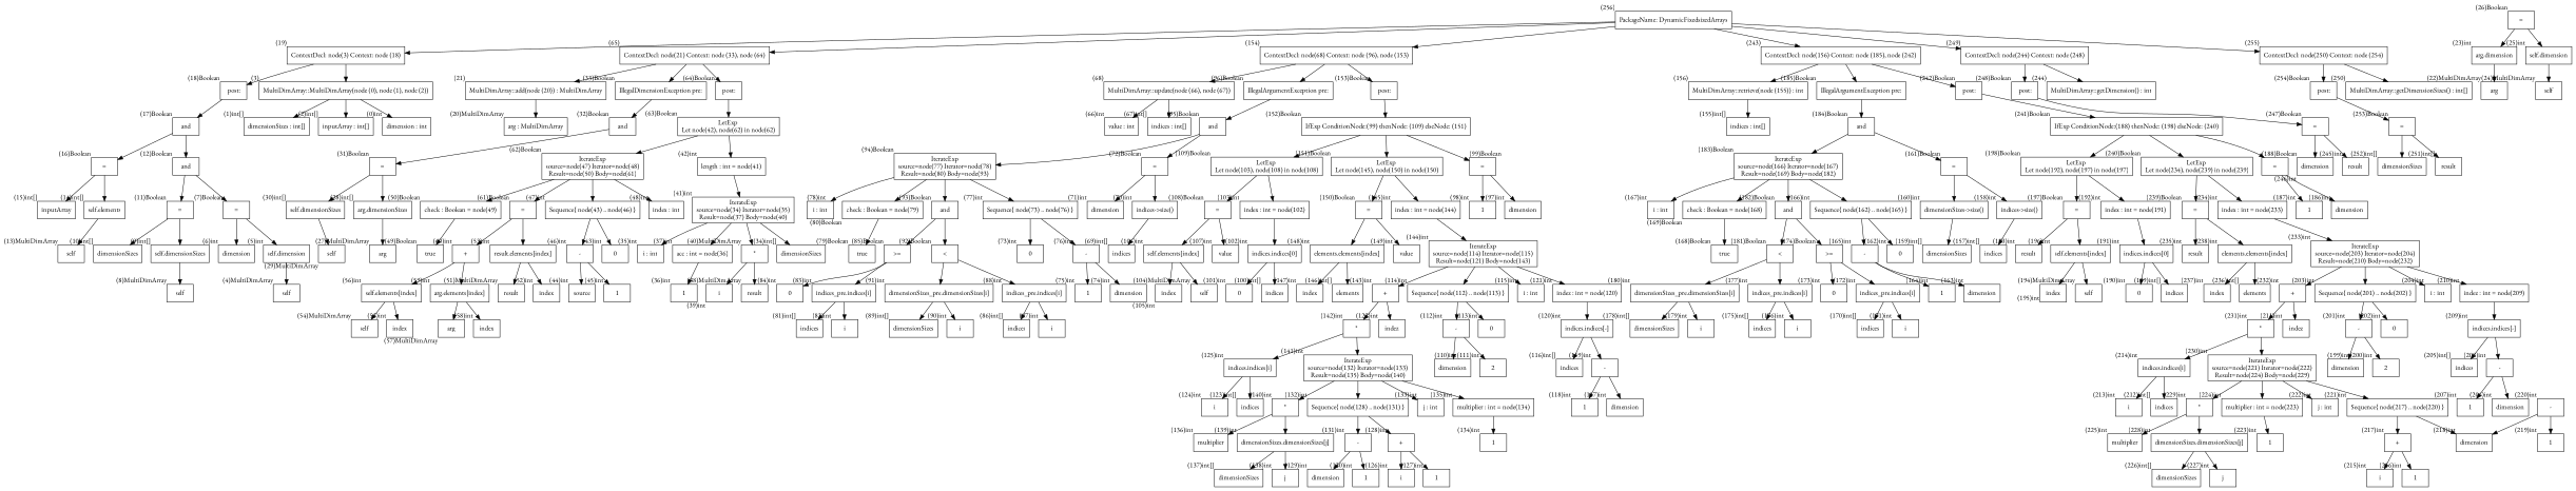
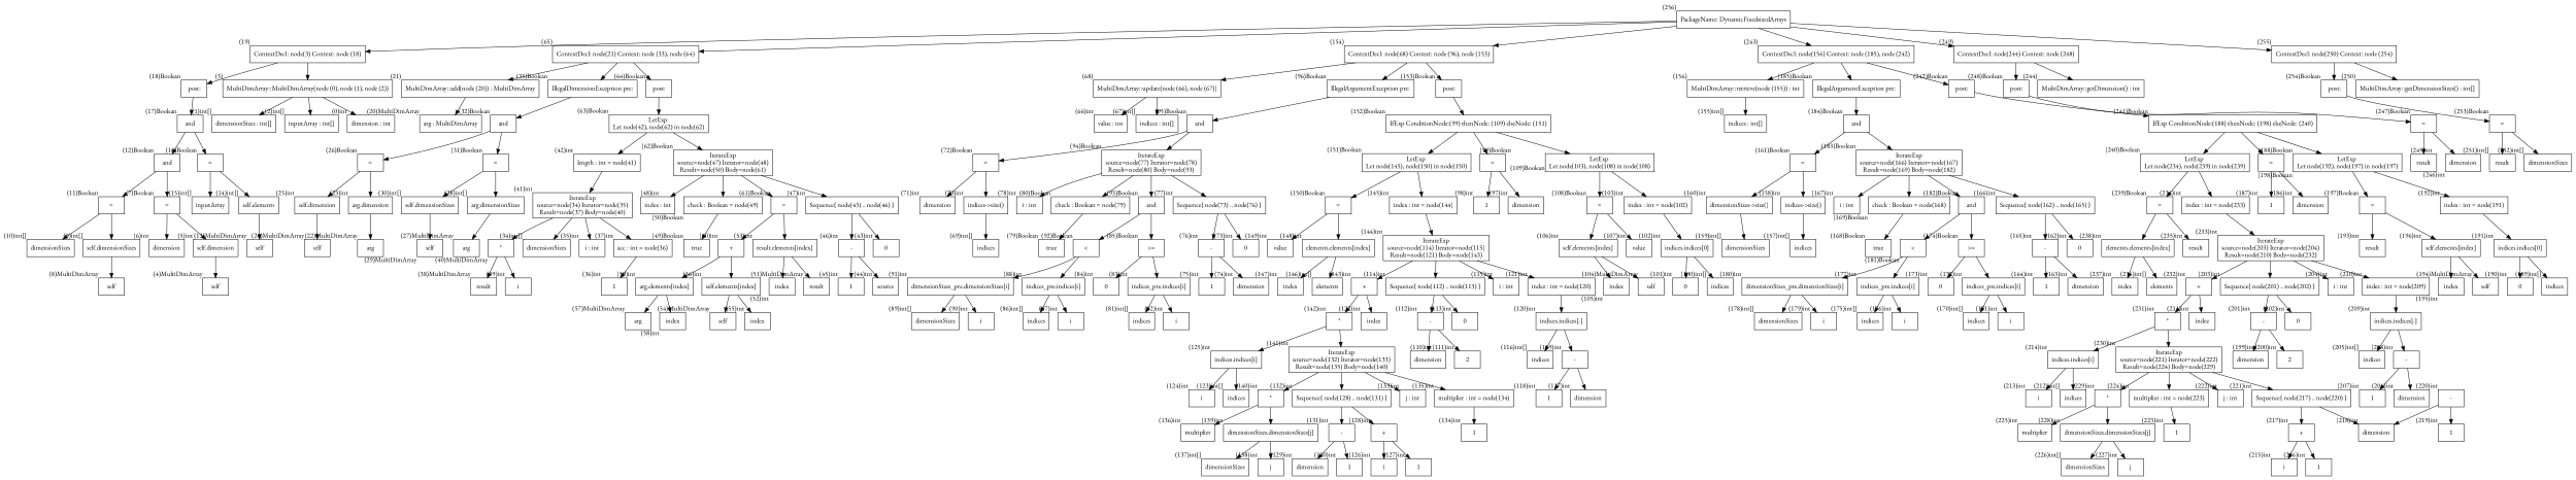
  digraph {
    fontname="EB Garamond"
    node [fontname="EB Garamond" shape=box]
    edge [fontname="EB Garamond"]
    n1 [label="PackageName: DynamicFixedsizedArrays" xlabel="(256)"]
    n2 [label="ContextDecl: node(3) Context: node (18)" xlabel="(19)"]
    n3 [label="ContextDecl: node(21) Context: node (33), node (64)" xlabel="(65)"]
    n4 [label="ContextDecl: node(68) Context: node (96), node (153)" xlabel="(154)"]
    n5 [label="ContextDecl: node(156) Context: node (185), node (242)" xlabel="(243)"]
    n6 [label="ContextDecl: node(244) Context: node (248)" xlabel="(249)"]
    n7 [label="ContextDecl: node(250) Context: node (254)" xlabel="(255)"]
    n8 [label="MultiDimArray::MultiDimArray(node (0), node (1), node (2))" xlabel="(3)"]
    n9 [label=" post:" xlabel="(18)Boolean"]
    n10 [label="MultiDimArray::add(node (20)) : MultiDimArray" xlabel="(21)"]
    n11 [label="IllegalDimensionException pre:" xlabel="(33)Boolean"]
    n12 [label=" post:" xlabel="(64)Boolean"]
    n13 [label="MultiDimArray::update(node (66), node (67))" xlabel="(68)"]
    n14 [label="IllegalArgumentException pre:" xlabel="(96)Boolean"]
    n15 [label=" post:" xlabel="(153)Boolean"]
    n16 [label="MultiDimArray::retrieve(node (155)) : int" xlabel="(156)"]
    n17 [label="IllegalArgumentException pre:" xlabel="(185)Boolean"]
    n18 [label=" post:" xlabel="(242)Boolean"]
    n19 [label="MultiDimArray::getDimension() : int" xlabel="(244)"]
    n20 [label=" post:" xlabel="(248)Boolean"]
    n21 [label="MultiDimArray::getDimensionSizes() : int[]" xlabel="(250)"]
    n22 [label=" post:" xlabel="(254)Boolean"]
    n23 [label="dimension : int" xlabel="(0)int"]
    n24 [label="dimensionSizes : int[]" xlabel="(1)int[]"]
    n25 [label="inputArray : int[]" xlabel="(2)int[]"]
    n26 [label=and xlabel="(17)Boolean"]
    n27 [label="arg : MultiDimArray" xlabel="(20)MultiDimArray"]
    n28 [label=and xlabel="(32)Boolean"]
    n29 [label="LetExp \nLet node(42), node(62) in node(62)" xlabel="(63)Boolean"]
    n30 [label="value : int" xlabel="(66)int"]
    n31 [label="indices : int[]" xlabel="(67)int[]"]
    n32 [label=and xlabel="(95)Boolean"]
    n33 [label="IfExp ConditionNode:(99) thenNode: (109) elseNode: (151)" xlabel="(152)Boolean"]
    n34 [label="indices : int[]" xlabel="(155)int[]"]
    n35 [label=and xlabel="(184)Boolean"]
    n36 [label="IfExp ConditionNode:(188) thenNode: (198) elseNode: (240)" xlabel="(241)Boolean"]
    n37 [label="=" xlabel="(247)Boolean"]
    n38 [label="=" xlabel="(253)Boolean"]
    n39 [label=and xlabel="(12)Boolean"]
    n40 [label="=" xlabel="(16)Boolean"]
    n41 [label="=" xlabel="(26)Boolean"]
    n42 [label="=" xlabel="(31)Boolean"]
    n43 [label="length : int = node(41)" xlabel="(42)int"]
    n44 [label="IterateExp\nsource=node(47) Iterator=node(48)\nResult=node(50) Body=node(61)" xlabel="(62)Boolean"]
    n45 [label="=" xlabel="(72)Boolean"]
    n46 [label="IterateExp\nsource=node(77) Iterator=node(78)\nResult=node(80) Body=node(93)" xlabel="(94)Boolean"]
    n47 [label="=" xlabel="(99)Boolean"]
    n48 [label="LetExp \nLet node(103), node(108) in node(108)" xlabel="(109)Boolean"]
    n49 [label="LetExp \nLet node(145), node(150) in node(150)" xlabel="(151)Boolean"]
    n50 [label="=" xlabel="(161)Boolean"]
    n51 [label="IterateExp\nsource=node(166) Iterator=node(167)\nResult=node(169) Body=node(182)" xlabel="(183)Boolean"]
    n52 [label="=" xlabel="(188)Boolean"]
    n53 [label="LetExp \nLet node(192), node(197) in node(197)" xlabel="(198)Boolean"]
    n54 [label="LetExp \nLet node(234), node(239) in node(239)" xlabel="(240)Boolean"]
    n55 [label=result xlabel="(245)int"]
    n56 [label=dimension xlabel="(246)int"]
    n57 [label=result xlabel="(251)int[]"]
    n58 [label=dimensionSizes xlabel="(252)int[]"]
    n59 [label="=" xlabel="(7)Boolean"]
    n60 [label="=" xlabel="(11)Boolean"]
    n61 [label="self.elements" xlabel="(14)int[]"]
    n62 [label=inputArray xlabel="(15)int[]"]
    n63 [label="arg.dimension" xlabel="(23)int"]
    n64 [label="self.dimension" xlabel="(25)int"]
    n65 [label="arg.dimensionSizes" xlabel="(28)int[]"]
    n66 [label="self.dimensionSizes" xlabel="(30)int[]"]
    n67 [label="IterateExp\nsource=node(34) Iterator=node(35)\nResult=node(37) Body=node(40)" xlabel="(41)int"]
    n68 [label="Sequence{ node(43) .. node(46) }" xlabel="(47)int"]
    n69 [label="index : int" xlabel="(48)int"]
    n70 [label="check : Boolean = node(49)" xlabel="(50)Boolean"]
    n71 [label="=" xlabel="(61)Boolean"]
    n72 [label="indices->size()" xlabel="(70)int"]
    n73 [label=dimension xlabel="(71)int"]
    n74 [label="Sequence{ node(73) .. node(76) }" xlabel="(77)int"]
    n75 [label="i : int" xlabel="(78)int"]
    n76 [label="check : Boolean = node(79)" xlabel="(80)Boolean"]
    n77 [label=and xlabel="(93)Boolean"]
    n78 [label=dimension xlabel="(97)int"]
    n79 [label=1 xlabel="(98)int"]
    n80 [label="index : int = node(102)" xlabel="(103)int"]
    n81 [label="=" xlabel="(108)Boolean"]
    n82 [label="index : int = node(144)" xlabel="(145)int"]
    n83 [label="=" xlabel="(150)Boolean"]
    n84 [label="indices->size()" xlabel="(158)int"]
    n85 [label="dimensionSizes->size()" xlabel="(160)int"]
    n86 [label="Sequence{ node(162) .. node(165) }" xlabel="(166)int"]
    n87 [label="i : int" xlabel="(167)int"]
    n88 [label="check : Boolean = node(168)" xlabel="(169)Boolean"]
    n89 [label=and xlabel="(182)Boolean"]
    n90 [label=dimension xlabel="(186)int"]
    n91 [label=1 xlabel="(187)int"]
    n92 [label="index : int = node(191)" xlabel="(192)int"]
    n93 [label="=" xlabel="(197)Boolean"]
    n94 [label="index : int = node(233)" xlabel="(234)int"]
    n95 [label="=" xlabel="(239)Boolean"]
    n96 [label="self.dimension" xlabel="(5)int"]
    n97 [label=dimension xlabel="(6)int"]
    n98 [label="self.dimensionSizes" xlabel="(9)int[]"]
    n99 [label=dimensionSizes xlabel="(10)int[]"]
    n100 [label=self xlabel="(13)MultiDimArray"]
    n101 [label=arg xlabel="(22)MultiDimArray"]
    n102 [label=self xlabel="(24)MultiDimArray"]
    n103 [label=arg xlabel="(27)MultiDimArray"]
    n104 [label=self xlabel="(29)MultiDimArray"]
    n105 [label=dimensionSizes xlabel="(34)int[]"]
    n106 [label="i : int" xlabel="(35)int"]
    n107 [label="acc : int = node(36)" xlabel="(37)int"]
    n108 [label="*" xlabel="(40)MultiDimArray"]
    n109 [label=0 xlabel="(43)int"]
    n110 [label="-" xlabel="(46)int"]
    n111 [label=true xlabel="(49)Boolean"]
    n112 [label="result.elements[index]" xlabel="(53)int"]
    n113 [label="+" xlabel="(60)int"]
    n114 [label=indices xlabel="(69)int[]"]
    n115 [label=0 xlabel="(73)int"]
    n116 [label="-" xlabel="(76)int"]
    n117 [label=true xlabel="(79)Boolean"]
    n118 [label=">=" xlabel="(85)Boolean"]
    n119 [label="<" xlabel="(92)Boolean"]
    n120 [label="indices.indices[0]" xlabel="(102)int"]
    n121 [label="self.elements[index]" xlabel="(106)int"]
    n122 [label=value xlabel="(107)int"]
    n123 [label="IterateExp\nsource=node(114) Iterator=node(115)\nResult=node(121) Body=node(143)" xlabel="(144)int"]
    n124 [label="elements.elements[index]" xlabel="(148)int"]
    n125 [label=value xlabel="(149)int"]
    n126 [label=indices xlabel="(157)int[]"]
    n127 [label=dimensionSizes xlabel="(159)int[]"]
    n128 [label=0 xlabel="(162)int"]
    n129 [label="-" xlabel="(165)int"]
    n130 [label=true xlabel="(168)Boolean"]
    n131 [label=">=" xlabel="(174)Boolean"]
    n132 [label="<" xlabel="(181)Boolean"]
    n133 [label="indices.indices[0]" xlabel="(191)int"]
    n134 [label=result xlabel="(193)int"]
    n135 [label="self.elements[index]" xlabel="(196)int"]
    n136 [label="IterateExp\nsource=node(203) Iterator=node(204)\nResult=node(210) Body=node(232)" xlabel="(233)int"]
    n137 [label=result xlabel="(235)int"]
    n138 [label="elements.elements[index]" xlabel="(238)int"]
    n139 [label=self xlabel="(4)MultiDimArray"]
    n140 [label=self xlabel="(8)MultiDimArray"]
    n141 [label=1 xlabel="(36)int"]
    n142 [label=result xlabel="(38)MultiDimArray"]
    n143 [label=i xlabel="(39)int"]
    n144 [label=source xlabel="(44)int"]
    n145 [label=1 xlabel="(45)int"]
    n146 [label=result xlabel="(51)MultiDimArray"]
    n147 [label=index xlabel="(52)int"]
    n148 [label="self.elements[index]" xlabel="(56)int"]
    n149 [label="arg.elements[index]" xlabel="(59)int"]
    n150 [label=dimension xlabel="(74)int"]
    n151 [label=1 xlabel="(75)int"]
    n152 [label="indices_pre.indices[i]" xlabel="(83)int"]
    n153 [label=0 xlabel="(84)int"]
    n154 [label="indices_pre.indices[i]" xlabel="(88)int"]
    n155 [label="dimensionSizes_pre.dimensionSizes[i]" xlabel="(91)int"]
    n156 [label=indices xlabel="(100)int[]"]
    n157 [label=0 xlabel="(101)int"]
    n158 [label=self xlabel="(104)MultiDimArray"]
    n159 [label=index xlabel="(105)int"]
    n160 [label="Sequence{ node(112) .. node(113) }" xlabel="(114)int"]
    n161 [label="i : int" xlabel="(115)int"]
    n162 [label="indez : int = node(120)" xlabel="(121)int"]
    n163 [label="+" xlabel="(143)int"]
    n164 [label=elements xlabel="(146)int[]"]
    n165 [label=index xlabel="(147)int"]
    n166 [label=dimension xlabel="(163)int"]
    n167 [label=1 xlabel="(164)int"]
    n168 [label="indices_pre.indices[i]" xlabel="(172)int"]
    n169 [label=0 xlabel="(173)int"]
    n170 [label="indices_pre.indices[i]" xlabel="(177)int"]
    n171 [label="dimensionSizes_pre.dimensionSizes[i]" xlabel="(180)int"]
    n172 [label=indices xlabel="(189)int[]"]
    n173 [label=0 xlabel="(190)int"]
    n174 [label=self xlabel="(194)MultiDimArray"]
    n175 [label=index xlabel="(195)int"]
    n176 [label="Sequence{ node(201) .. node(202) }" xlabel="(203)int"]
    n177 [label="i : int" xlabel="(204)int"]
    n178 [label="indez : int = node(209)" xlabel="(210)int"]
    n179 [label="+" xlabel="(232)int"]
    n180 [label=elements xlabel="(236)int[]"]
    n181 [label=index xlabel="(237)int"]
    n182 [label=self xlabel="(54)MultiDimArray"]
    n183 [label=index xlabel="(55)int"]
    n184 [label=arg xlabel="(57)MultiDimArray"]
    n185 [label=index xlabel="(58)int"]
    n186 [label=indices xlabel="(81)int[]"]
    n187 [label=i xlabel="(82)int"]
    n188 [label=indices xlabel="(86)int[]"]
    n189 [label=i xlabel="(87)int"]
    n190 [label=dimensionSizes xlabel="(89)int[]"]
    n191 [label=i xlabel="(90)int"]
    n192 [label="-" xlabel="(112)int"]
    n193 [label=0 xlabel="(113)int"]
    n194 [label="indices.indices[-]" xlabel="(120)int"]
    n195 [label=indez xlabel="(122)int"]
    n196 [label="*" xlabel="(142)int"]
    n197 [label=indices xlabel="(170)int[]"]
    n198 [label=i xlabel="(171)int"]
    n199 [label=indices xlabel="(175)int[]"]
    n200 [label=i xlabel="(176)int"]
    n201 [label=dimensionSizes xlabel="(178)int[]"]
    n202 [label=i xlabel="(179)int"]
    n203 [label="-" xlabel="(201)int"]
    n204 [label=0 xlabel="(202)int"]
    n205 [label="indices.indices[-]" xlabel="(209)int"]
    n206 [label=indez xlabel="(211)int"]
    n207 [label="*" xlabel="(231)int"]
    n208 [label=dimension xlabel="(110)int"]
    n209 [label=2 xlabel="(111)int"]
    n210 [label=indices xlabel="(116)int[]"]
    n211 [label="-" xlabel="(119)int"]
    n212 [label="indices.indices[i]" xlabel="(125)int"]
    n213 [label="IterateExp\nsource=node(132) Iterator=node(133)\nResult=node(135) Body=node(140)" xlabel="(141)int"]
    n214 [label=dimension xlabel="(199)int"]
    n215 [label=2 xlabel="(200)int"]
    n216 [label=indices xlabel="(205)int[]"]
    n217 [label="-" xlabel="(208)int"]
    n218 [label="indices.indices[i]" xlabel="(214)int"]
    n219 [label="IterateExp\nsource=node(221) Iterator=node(222)\nResult=node(224) Body=node(229)" xlabel="(230)int"]
    n220 [label=dimension xlabel="(117)int"]
    n221 [label=1 xlabel="(118)int"]
    n222 [label=indices xlabel="(123)int[]"]
    n223 [label=i xlabel="(124)int"]
    n224 [label="Sequence{ node(128) .. node(131) }" xlabel="(132)int"]
    n225 [label="j : int" xlabel="(133)int"]
    n226 [label="multiplier : int = node(134)" xlabel="(135)int"]
    n227 [label="*" xlabel="(140)int"]
    n228 [label=dimension xlabel="(206)int"]
    n229 [label=1 xlabel="(207)int"]
    n230 [label=indices xlabel="(212)int[]"]
    n231 [label=i xlabel="(213)int"]
    n232 [label="Sequence{ node(217) .. node(220) }" xlabel="(221)int"]
    n233 [label="j : int" xlabel="(222)int"]
    n234 [label="multiplier : int = node(223)" xlabel="(224)int"]
    n235 [label="*" xlabel="(229)int"]
    n236 [label="+" xlabel="(128)int"]
    n237 [label="-" xlabel="(131)int"]
    n238 [label=1 xlabel="(134)int"]
    n239 [label=multiplier xlabel="(136)int"]
    n240 [label="dimensionSizes.dimensionSizes[j]" xlabel="(139)int"]
    n241 [label="+" xlabel="(217)int"]
    n242 [label=dimension xlabel="(218)int"]
    n243 [label=1 xlabel="(223)int"]
    n244 [label=multiplier xlabel="(225)int"]
    n245 [label="dimensionSizes.dimensionSizes[j]" xlabel="(228)int"]
    n246 [label=i xlabel="(126)int"]
    n247 [label=1 xlabel="(127)int"]
    n248 [label=dimension xlabel="(129)int"]
    n249 [label=1 xlabel="(130)int"]
    n250 [label=dimensionSizes xlabel="(137)int[]"]
    n251 [label=j xlabel="(138)int"]
    n252 [label=i xlabel="(215)int"]
    n253 [label=1 xlabel="(216)int"]
    n254 [label="-" xlabel="(220)int"]
    n255 [label=1 xlabel="(219)int"]
    n256 [label=dimensionSizes xlabel="(226)int[]"]
    n257 [label=j xlabel="(227)int"]
    n1 -> n2
    n1 -> n3
    n1 -> n4
    n1 -> n5
    n1 -> n6
    n1 -> n7
    n2 -> n8
    n2 -> n9
    n3 -> n10
    n3 -> n11
    n3 -> n12
    n4 -> n13
    n4 -> n14
    n4 -> n15
    n5 -> n16
    n5 -> n17
    n5 -> n18
    n6 -> n19
    n6 -> n20
    n7 -> n21
    n7 -> n22
    n8 -> n23
    n8 -> n24
    n8 -> n25
    n9 -> n26
    n10 -> n27
    n11 -> n28
    n12 -> n29
    n13 -> n30
    n13 -> n31
    n14 -> n32
    n15 -> n33
    n16 -> n34
    n17 -> n35
    n18 -> n36
    n20 -> n37
    n22 -> n38
    n26 -> n39
    n26 -> n40
+   n28 -> n41
    n28 -> n42
    n29 -> n43
    n29 -> n44
    n32 -> n45
    n32 -> n46
    n33 -> n47
    n33 -> n48
    n33 -> n49
    n35 -> n50
    n35 -> n51
    n36 -> n52
    n36 -> n53
    n36 -> n54
    n37 -> n55
    n37 -> n56
    n38 -> n57
    n38 -> n58
    n39 -> n59
    n39 -> n60
    n40 -> n61
    n40 -> n62
    n41 -> n63
    n41 -> n64
    n42 -> n65
    n42 -> n66
    n43 -> n67
    n44 -> n68
    n44 -> n69
    n44 -> n70
    n44 -> n71
    n45 -> n72
    n45 -> n73
    n46 -> n74
    n46 -> n75
    n46 -> n76
    n46 -> n77
    n47 -> n78
    n47 -> n79
    n48 -> n80
    n48 -> n81
    n49 -> n82
    n49 -> n83
    n50 -> n84
    n50 -> n85
    n51 -> n86
    n51 -> n87
    n51 -> n88
    n51 -> n89
    n52 -> n90
    n52 -> n91
    n53 -> n92
    n53 -> n93
    n54 -> n94
    n54 -> n95
    n59 -> n96
    n59 -> n97
    n60 -> n98
    n60 -> n99
    n61 -> n100
    n63 -> n101
    n64 -> n102
    n65 -> n103
    n66 -> n104
    n67 -> n105
    n67 -> n106
    n67 -> n107
    n67 -> n108
    n68 -> n109
    n68 -> n110
    n70 -> n111
    n71 -> n112
    n71 -> n113
    n72 -> n114
    n74 -> n115
    n74 -> n116
    n76 -> n117
    n77 -> n118
    n77 -> n119
    n80 -> n120
    n81 -> n121
    n81 -> n122
    n82 -> n123
    n83 -> n124
    n83 -> n125
    n84 -> n126
    n85 -> n127
    n86 -> n128
    n86 -> n129
    n88 -> n130
    n89 -> n131
    n89 -> n132
    n92 -> n133
    n93 -> n134
    n93 -> n135
    n94 -> n136
    n95 -> n137
    n95 -> n138
    n96 -> n139
    n98 -> n140
    n107 -> n141
    n108 -> n142
    n108 -> n143
    n110 -> n144
    n110 -> n145
    n112 -> n146
    n112 -> n147
    n113 -> n148
    n113 -> n149
    n116 -> n150
    n116 -> n151
    n118 -> n152
    n118 -> n153
    n119 -> n154
    n119 -> n155
    n120 -> n156
    n120 -> n157
    n121 -> n158
    n121 -> n159
    n123 -> n160
    n123 -> n161
    n123 -> n162
    n123 -> n163
    n124 -> n164
    n124 -> n165
    n129 -> n166
    n129 -> n167
    n131 -> n168
    n131 -> n169
    n132 -> n170
    n132 -> n171
    n133 -> n172
    n133 -> n173
    n135 -> n174
    n135 -> n175
    n136 -> n176
    n136 -> n177
    n136 -> n178
    n136 -> n179
    n138 -> n180
    n138 -> n181
    n148 -> n182
    n148 -> n183
    n149 -> n184
    n149 -> n185
    n152 -> n186
    n152 -> n187
    n154 -> n188
    n154 -> n189
    n155 -> n190
    n155 -> n191
    n160 -> n192
    n160 -> n193
    n162 -> n194
    n163 -> n195
    n163 -> n196
    n168 -> n197
    n168 -> n198
    n170 -> n199
    n170 -> n200
    n171 -> n201
    n171 -> n202
    n176 -> n203
    n176 -> n204
    n178 -> n205
    n179 -> n206
    n179 -> n207
    n192 -> n208
    n192 -> n209
    n194 -> n210
    n194 -> n211
    n196 -> n212
    n196 -> n213
    n203 -> n214
    n203 -> n215
    n205 -> n216
    n205 -> n217
    n207 -> n218
    n207 -> n219
    n211 -> n220
    n211 -> n221
    n212 -> n222
    n212 -> n223
    n213 -> n224
    n213 -> n225
    n213 -> n226
    n213 -> n227
    n217 -> n228
    n217 -> n229
    n218 -> n230
    n218 -> n231
    n219 -> n232
    n219 -> n233
    n219 -> n234
    n219 -> n235
    n224 -> n236
    n224 -> n237
    n226 -> n238
    n227 -> n239
    n227 -> n240
    n232 -> n241
    n232 -> n242
    n234 -> n243
    n235 -> n244
    n235 -> n245
    n236 -> n246
    n236 -> n247
    n237 -> n248
    n237 -> n249
    n240 -> n250
    n240 -> n251
    n241 -> n252
    n241 -> n253
    n245 -> n256
    n245 -> n257
    n254 -> n242
    n254 -> n255
  }
